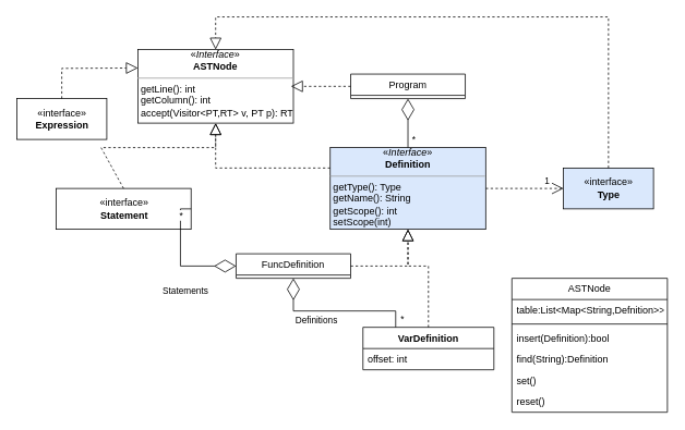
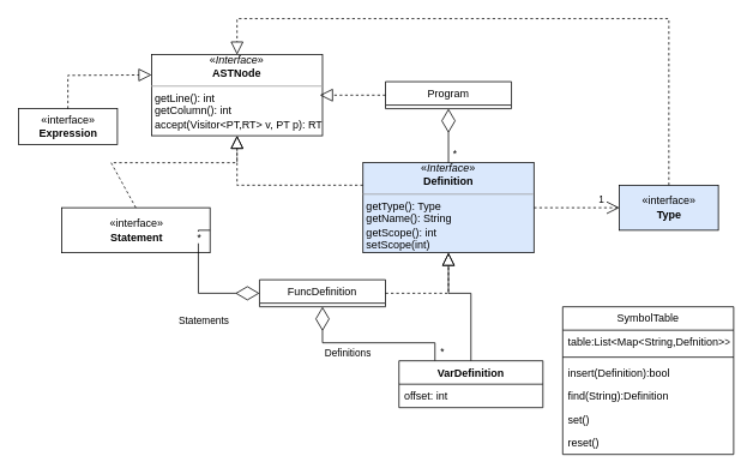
  <mxCell id="0" />
  <mxCell id="1" parent="0" />
  <mxCell id="2" value="Use" style="endArrow=open;endSize=12;dashed=1;html=1;rounded=0;exitX=1;exitY=0.5;exitDx=0;exitDy=0;entryX=0;entryY=0.5;entryDx=0;entryDy=0;" parent="1" source="8" target="9" edge="1"><mxGeometry x="-1" y="16" width="160" relative="1" as="geometry"><mxPoint x="318" y="220" as="sourcePoint" /><mxPoint x="478" y="220" as="targetPoint" /><Array as="points" /><mxPoint x="-13" y="6" as="offset" /></mxGeometry></mxCell>
  <mxCell id="3" value="1" style="edgeLabel;html=1;align=center;verticalAlign=middle;resizable=0;points=[];" parent="2" vertex="1" connectable="0"><mxGeometry x="0.563" y="2" relative="1" as="geometry"><mxPoint y="-8" as="offset" /></mxGeometry></mxCell>
  <mxCell id="4" value="VarDefinition" style="swimlane;fontStyle=1;align=center;verticalAlign=top;childLayout=stackLayout;horizontal=1;startSize=26;horizontalStack=0;resizeParent=1;resizeParentMax=0;resizeLast=0;collapsible=1;marginBottom=0;" parent="1" vertex="1"><mxGeometry x="443" y="400" width="160" height="52" as="geometry" /></mxCell>
  <mxCell id="5" value="offset: int" style="text;strokeColor=none;fillColor=none;align=left;verticalAlign=top;spacingLeft=4;spacingRight=4;overflow=hidden;rotatable=0;points=[[0,0.5],[1,0.5]];portConstraint=eastwest;" parent="4" vertex="1"><mxGeometry y="26" width="160" height="26" as="geometry" /></mxCell>
  <mxCell id="6" value="&lt;div style=&quot;text-align: center;&quot;&gt;&lt;span style=&quot;background-color: initial;&quot;&gt;«&lt;/span&gt;&lt;i style=&quot;background-color: initial; text-align: center;&quot;&gt;Interface&lt;/i&gt;&lt;span style=&quot;background-color: initial; text-align: center;&quot;&gt;»&lt;/span&gt;&lt;/div&gt;&lt;div style=&quot;text-align: center;&quot;&gt;&lt;b style=&quot;background-color: initial;&quot;&gt;ASTNode&lt;/b&gt;&lt;/div&gt;&lt;hr size=&quot;1&quot;&gt;&lt;p style=&quot;margin:0px;margin-left:4px;&quot;&gt;getLine(): int&lt;/p&gt;&lt;p style=&quot;margin:0px;margin-left:4px;&quot;&gt;getColumn(): int&lt;/p&gt;&lt;p style=&quot;margin:0px;margin-left:4px;&quot;&gt;accept(Visitor&amp;lt;PT,RT&amp;gt; v, PT p): RT&lt;br&gt;&lt;/p&gt;" style="verticalAlign=top;align=left;overflow=fill;fontSize=12;fontFamily=Helvetica;html=1;" parent="1" vertex="1"><mxGeometry x="168" y="60" width="190" height="90" as="geometry" /></mxCell>
  <mxCell id="7" value="Program" style="swimlane;fontStyle=0;childLayout=stackLayout;horizontal=1;startSize=26;fillColor=none;horizontalStack=0;resizeParent=1;resizeParentMax=0;resizeLast=0;collapsible=1;marginBottom=0;" parent="1" vertex="1"><mxGeometry x="428" y="90" width="140" height="30" as="geometry" /></mxCell>
  <mxCell id="8" value="&lt;div style=&quot;text-align: center;&quot;&gt;&lt;span style=&quot;background-color: initial;&quot;&gt;«&lt;/span&gt;&lt;i style=&quot;background-color: initial;&quot;&gt;Interface&lt;/i&gt;&lt;span style=&quot;background-color: initial;&quot;&gt;»&lt;/span&gt;&lt;/div&gt;&lt;div style=&quot;text-align: center;&quot;&gt;&lt;b style=&quot;background-color: initial;&quot;&gt;Definition&lt;/b&gt;&lt;/div&gt;&lt;hr size=&quot;1&quot;&gt;&lt;p style=&quot;margin:0px;margin-left:4px;&quot;&gt;getType(): Type&lt;/p&gt;&lt;p style=&quot;margin:0px;margin-left:4px;&quot;&gt;getName(): String&lt;/p&gt;&lt;p style=&quot;margin:0px;margin-left:4px;&quot;&gt;getScope(): int&lt;/p&gt;&lt;p style=&quot;margin:0px;margin-left:4px;&quot;&gt;setScope(int)&lt;/p&gt;" style="verticalAlign=top;align=left;overflow=fill;fontSize=12;fontFamily=Helvetica;html=1;fillColor=#dae8fc;" parent="1" vertex="1"><mxGeometry x="403" y="180" width="190" height="100" as="geometry" /></mxCell>
  <mxCell id="9" value="«interface»&lt;br&gt;&lt;b&gt;Type&lt;/b&gt;" style="html=1;fillColor=#dae8fc;" parent="1" vertex="1"><mxGeometry x="688" y="205" width="110" height="50" as="geometry" /></mxCell>
  <mxCell id="10" value="FuncDefinition" style="swimlane;fontStyle=0;childLayout=stackLayout;horizontal=1;startSize=26;fillColor=none;horizontalStack=0;resizeParent=1;resizeParentMax=0;resizeLast=0;collapsible=1;marginBottom=0;" parent="1" vertex="1"><mxGeometry x="288" y="310" width="140" height="30" as="geometry" /></mxCell>
  <mxCell id="11" value="«interface»&lt;br&gt;&lt;b&gt;Statement&lt;/b&gt;" style="html=1;" parent="1" vertex="1"><mxGeometry x="68" y="230" width="165" height="50" as="geometry" /></mxCell>
  <mxCell id="12" value="" style="endArrow=block;dashed=1;endFill=0;endSize=12;html=1;rounded=0;exitX=0.5;exitY=0;exitDx=0;exitDy=0;entryX=0.5;entryY=1;entryDx=0;entryDy=0;" parent="1" source="11" target="6" edge="1"><mxGeometry width="160" relative="1" as="geometry"><mxPoint x="408" y="270" as="sourcePoint" /><mxPoint x="568" y="270" as="targetPoint" /><Array as="points"><mxPoint x="123" y="180" /><mxPoint x="263" y="180" /></Array></mxGeometry></mxCell>
  <mxCell id="13" value="" style="endArrow=block;dashed=1;endFill=0;endSize=12;html=1;rounded=0;exitX=0.5;exitY=0;exitDx=0;exitDy=0;entryX=0.5;entryY=0;entryDx=0;entryDy=0;" parent="1" source="9" target="6" edge="1"><mxGeometry width="160" relative="1" as="geometry"><mxPoint x="408" y="190" as="sourcePoint" /><mxPoint x="568" y="190" as="targetPoint" /><Array as="points"><mxPoint x="743" y="20" /><mxPoint x="263" y="20" /></Array></mxGeometry></mxCell>
  <mxCell id="14" value="" style="endArrow=block;dashed=1;endFill=0;endSize=12;html=1;rounded=0;exitX=0;exitY=0.5;exitDx=0;exitDy=0;" parent="1" source="7" edge="1"><mxGeometry width="160" relative="1" as="geometry"><mxPoint x="400" y="200" as="sourcePoint" /><mxPoint x="355" y="105" as="targetPoint" /></mxGeometry></mxCell>
  <mxCell id="15" value="" style="endArrow=diamondThin;endFill=0;endSize=24;html=1;rounded=0;entryX=0.5;entryY=1;entryDx=0;entryDy=0;exitX=0.5;exitY=0;exitDx=0;exitDy=0;" parent="1" source="8" target="7" edge="1"><mxGeometry width="160" relative="1" as="geometry"><mxPoint x="400" y="200" as="sourcePoint" /><mxPoint x="560" y="200" as="targetPoint" /></mxGeometry></mxCell>
  <mxCell id="16" value="*" style="edgeLabel;html=1;align=center;verticalAlign=middle;resizable=0;points=[];" parent="15" vertex="1" connectable="0"><mxGeometry x="-0.66" y="1" relative="1" as="geometry"><mxPoint x="7" as="offset" /></mxGeometry></mxCell>
  <mxCell id="17" value="" style="endArrow=diamondThin;endFill=0;endSize=24;html=1;rounded=0;exitX=1;exitY=0.5;exitDx=0;exitDy=0;entryX=0;entryY=0.5;entryDx=0;entryDy=0;" parent="1" source="11" target="10" edge="1"><mxGeometry width="160" relative="1" as="geometry"><mxPoint x="330" y="240" as="sourcePoint" /><mxPoint x="490" y="240" as="targetPoint" /><Array as="points"><mxPoint x="220" y="255" /><mxPoint x="220" y="325" /></Array></mxGeometry></mxCell>
  <mxCell id="18" value="*" style="edgeLabel;html=1;align=center;verticalAlign=middle;resizable=0;points=[];" parent="17" vertex="1" connectable="0"><mxGeometry x="-0.87" y="-1" relative="1" as="geometry"><mxPoint x="-3" y="8" as="offset" /></mxGeometry></mxCell>
  <mxCell id="19" value="Statements" style="edgeLabel;html=1;align=center;verticalAlign=middle;resizable=0;points=[];" parent="17" vertex="1" connectable="0"><mxGeometry x="-0.002" y="1" relative="1" as="geometry"><mxPoint x="4" y="37" as="offset" /></mxGeometry></mxCell>
  <mxCell id="20" value="" style="endArrow=block;dashed=1;endFill=0;endSize=12;html=1;rounded=0;exitX=1;exitY=0.5;exitDx=0;exitDy=0;entryX=0.5;entryY=1;entryDx=0;entryDy=0;" parent="1" source="10" target="8" edge="1"><mxGeometry width="160" relative="1" as="geometry"><mxPoint x="310" y="280" as="sourcePoint" /><mxPoint x="485" y="290" as="targetPoint" /><Array as="points"><mxPoint x="498" y="325" /></Array></mxGeometry></mxCell>
- <mxCell id="21" value="" style="endArrow=block;dashed=1;endFill=0;endSize=12;html=1;rounded=0;exitX=0.5;exitY=0;exitDx=0;exitDy=0;entryX=0.5;entryY=1;entryDx=0;entryDy=0;" parent="1" source="4" target="8" edge="1"><mxGeometry width="160" relative="1" as="geometry"><mxPoint x="428" y="325" as="sourcePoint" /><mxPoint x="525" y="300" as="targetPoint" /><Array as="points"><mxPoint x="523" y="325" /><mxPoint x="498" y="325" /></Array></mxGeometry></mxCell>
- <mxCell id="22" value="«interface»&lt;br&gt;&lt;b&gt;Expression&lt;/b&gt;" style="html=1;" parent="1" vertex="1"><mxGeometry x="20" y="120" width="110" height="50" as="geometry" /></mxCell>
+ <mxCell id="21" value="" style="endArrow=block;dashed=0;endFill=0;endSize=12;html=1;rounded=0;exitX=0.5;exitY=0;exitDx=0;exitDy=0;entryX=0.5;entryY=1;entryDx=0;entryDy=0;" parent="1" source="4" target="8" edge="1"><mxGeometry width="160" relative="1" as="geometry"><mxPoint x="428" y="325" as="sourcePoint" /><mxPoint x="525" y="300" as="targetPoint" /><Array as="points"><mxPoint x="523" y="325" /><mxPoint x="498" y="325" /></Array></mxGeometry></mxCell>
+ <mxCell id="22" value="«interface»&lt;br&gt;&lt;b&gt;Expression&lt;/b&gt;" style="html=1;" parent="1" vertex="1"><mxGeometry x="20" y="120" width="110" height="40" as="geometry" /></mxCell>
  <mxCell id="23" value="" style="endArrow=block;dashed=1;endFill=0;endSize=12;html=1;rounded=0;exitX=0.5;exitY=0;exitDx=0;exitDy=0;entryX=0;entryY=0.25;entryDx=0;entryDy=0;" parent="1" source="22" target="6" edge="1"><mxGeometry width="160" relative="1" as="geometry"><mxPoint x="70" y="70" as="sourcePoint" /><mxPoint x="230" y="70" as="targetPoint" /><Array as="points"><mxPoint x="75" y="83" /></Array></mxGeometry></mxCell>
  <mxCell id="24" value="" style="endArrow=block;dashed=1;endFill=0;endSize=12;html=1;rounded=0;entryX=0.5;entryY=1;entryDx=0;entryDy=0;exitX=0;exitY=0.25;exitDx=0;exitDy=0;" parent="1" source="8" target="6" edge="1"><mxGeometry width="160" relative="1" as="geometry"><mxPoint x="255" y="230" as="sourcePoint" /><mxPoint x="415" y="230" as="targetPoint" /><Array as="points"><mxPoint x="263" y="205" /></Array></mxGeometry></mxCell>
  <mxCell id="25" value="" style="endArrow=diamondThin;endFill=0;endSize=24;html=1;rounded=0;entryX=0.5;entryY=1;entryDx=0;entryDy=0;exitX=0.25;exitY=0;exitDx=0;exitDy=0;" parent="1" source="4" target="10" edge="1"><mxGeometry width="160" relative="1" as="geometry"><mxPoint x="245" y="430" as="sourcePoint" /><mxPoint x="405" y="430" as="targetPoint" /><Array as="points"><mxPoint x="483" y="380" /><mxPoint x="358" y="380" /></Array></mxGeometry></mxCell>
  <mxCell id="26" value="*" style="edgeLabel;html=1;align=center;verticalAlign=middle;resizable=0;points=[];" parent="25" vertex="1" connectable="0"><mxGeometry x="-0.931" y="-1" relative="1" as="geometry"><mxPoint x="6" y="-5" as="offset" /></mxGeometry></mxCell>
  <mxCell id="27" value="Definitions" style="edgeLabel;html=1;align=center;verticalAlign=middle;resizable=0;points=[];" parent="25" vertex="1" connectable="0"><mxGeometry x="0.009" y="1" relative="1" as="geometry"><mxPoint x="-25" y="9" as="offset" /></mxGeometry></mxCell>
- <mxCell id="28" value="ASTNode" style="swimlane;fontStyle=0;childLayout=stackLayout;horizontal=1;startSize=26;fillColor=none;horizontalStack=0;resizeParent=1;resizeParentMax=0;resizeLast=0;collapsible=1;marginBottom=0;whiteSpace=wrap;html=1;" parent="1" vertex="1"><mxGeometry x="625" y="340" width="190" height="164" as="geometry" /></mxCell>
+ <mxCell id="28" value="SymbolTable" style="swimlane;fontStyle=0;childLayout=stackLayout;horizontal=1;startSize=26;fillColor=none;horizontalStack=0;resizeParent=1;resizeParentMax=0;resizeLast=0;collapsible=1;marginBottom=0;whiteSpace=wrap;html=1;" parent="1" vertex="1"><mxGeometry x="625" y="340" width="190" height="164" as="geometry" /></mxCell>
  <mxCell id="29" value="table:List&amp;lt;Map&amp;lt;String,Defnition&amp;gt;&amp;gt;&lt;br&gt;" style="text;strokeColor=none;fillColor=none;align=left;verticalAlign=top;spacingLeft=4;spacingRight=4;overflow=hidden;rotatable=0;points=[[0,0.5],[1,0.5]];portConstraint=eastwest;whiteSpace=wrap;html=1;" parent="28" vertex="1"><mxGeometry y="26" width="190" height="26" as="geometry" /></mxCell>
  <mxCell id="30" value="" style="line;strokeWidth=1;fillColor=none;align=left;verticalAlign=middle;spacingTop=-1;spacingLeft=3;spacingRight=3;rotatable=0;labelPosition=right;points=[];portConstraint=eastwest;strokeColor=inherit;" parent="28" vertex="1"><mxGeometry y="52" width="190" height="8" as="geometry" /></mxCell>
  <mxCell id="31" value="insert(Definition):bool" style="text;strokeColor=none;fillColor=none;align=left;verticalAlign=top;spacingLeft=4;spacingRight=4;overflow=hidden;rotatable=0;points=[[0,0.5],[1,0.5]];portConstraint=eastwest;whiteSpace=wrap;html=1;" parent="28" vertex="1"><mxGeometry y="60" width="190" height="26" as="geometry" /></mxCell>
  <mxCell id="32" value="find(String):Definition" style="text;strokeColor=none;fillColor=none;align=left;verticalAlign=top;spacingLeft=4;spacingRight=4;overflow=hidden;rotatable=0;points=[[0,0.5],[1,0.5]];portConstraint=eastwest;whiteSpace=wrap;html=1;" parent="28" vertex="1"><mxGeometry y="86" width="190" height="26" as="geometry" /></mxCell>
  <mxCell id="33" value="set()" style="text;strokeColor=none;fillColor=none;align=left;verticalAlign=top;spacingLeft=4;spacingRight=4;overflow=hidden;rotatable=0;points=[[0,0.5],[1,0.5]];portConstraint=eastwest;whiteSpace=wrap;html=1;" parent="28" vertex="1"><mxGeometry y="112" width="190" height="26" as="geometry" /></mxCell>
  <mxCell id="34" value="reset()" style="text;strokeColor=none;fillColor=none;align=left;verticalAlign=top;spacingLeft=4;spacingRight=4;overflow=hidden;rotatable=0;points=[[0,0.5],[1,0.5]];portConstraint=eastwest;whiteSpace=wrap;html=1;" parent="28" vertex="1"><mxGeometry y="138" width="190" height="26" as="geometry" /></mxCell>
